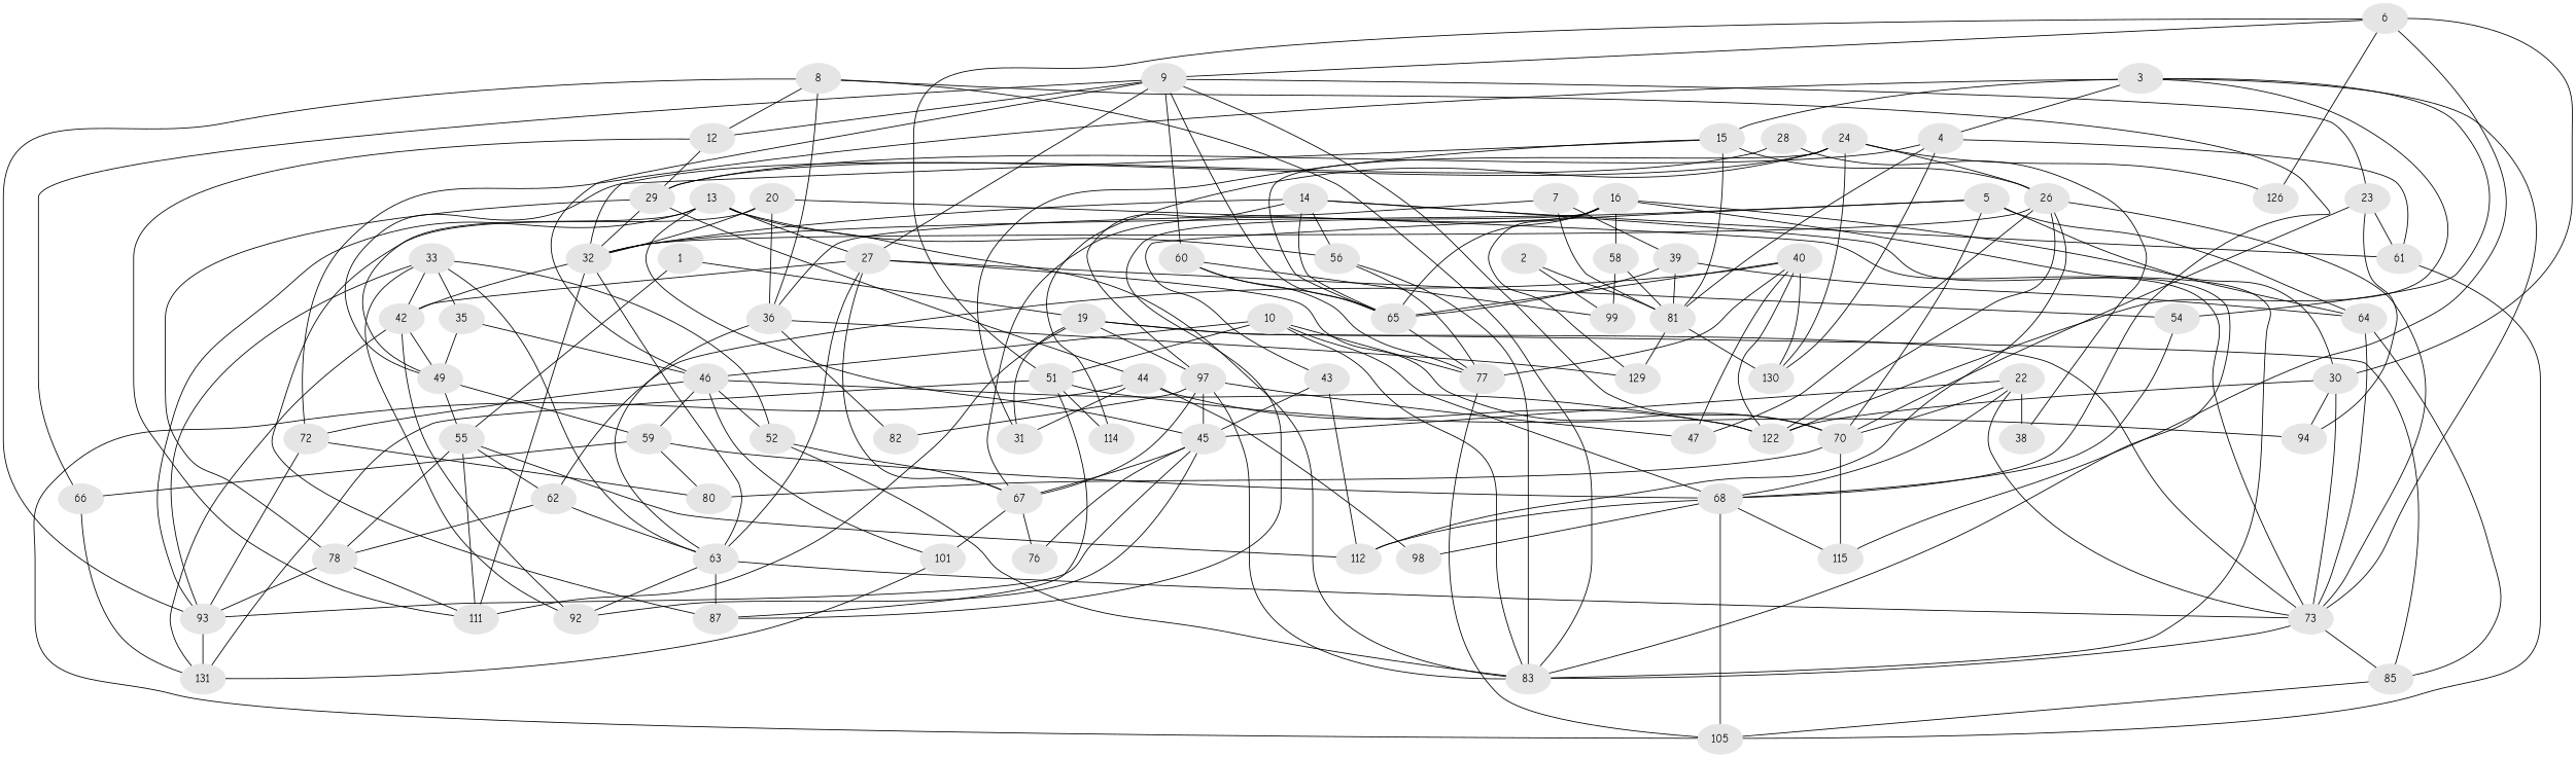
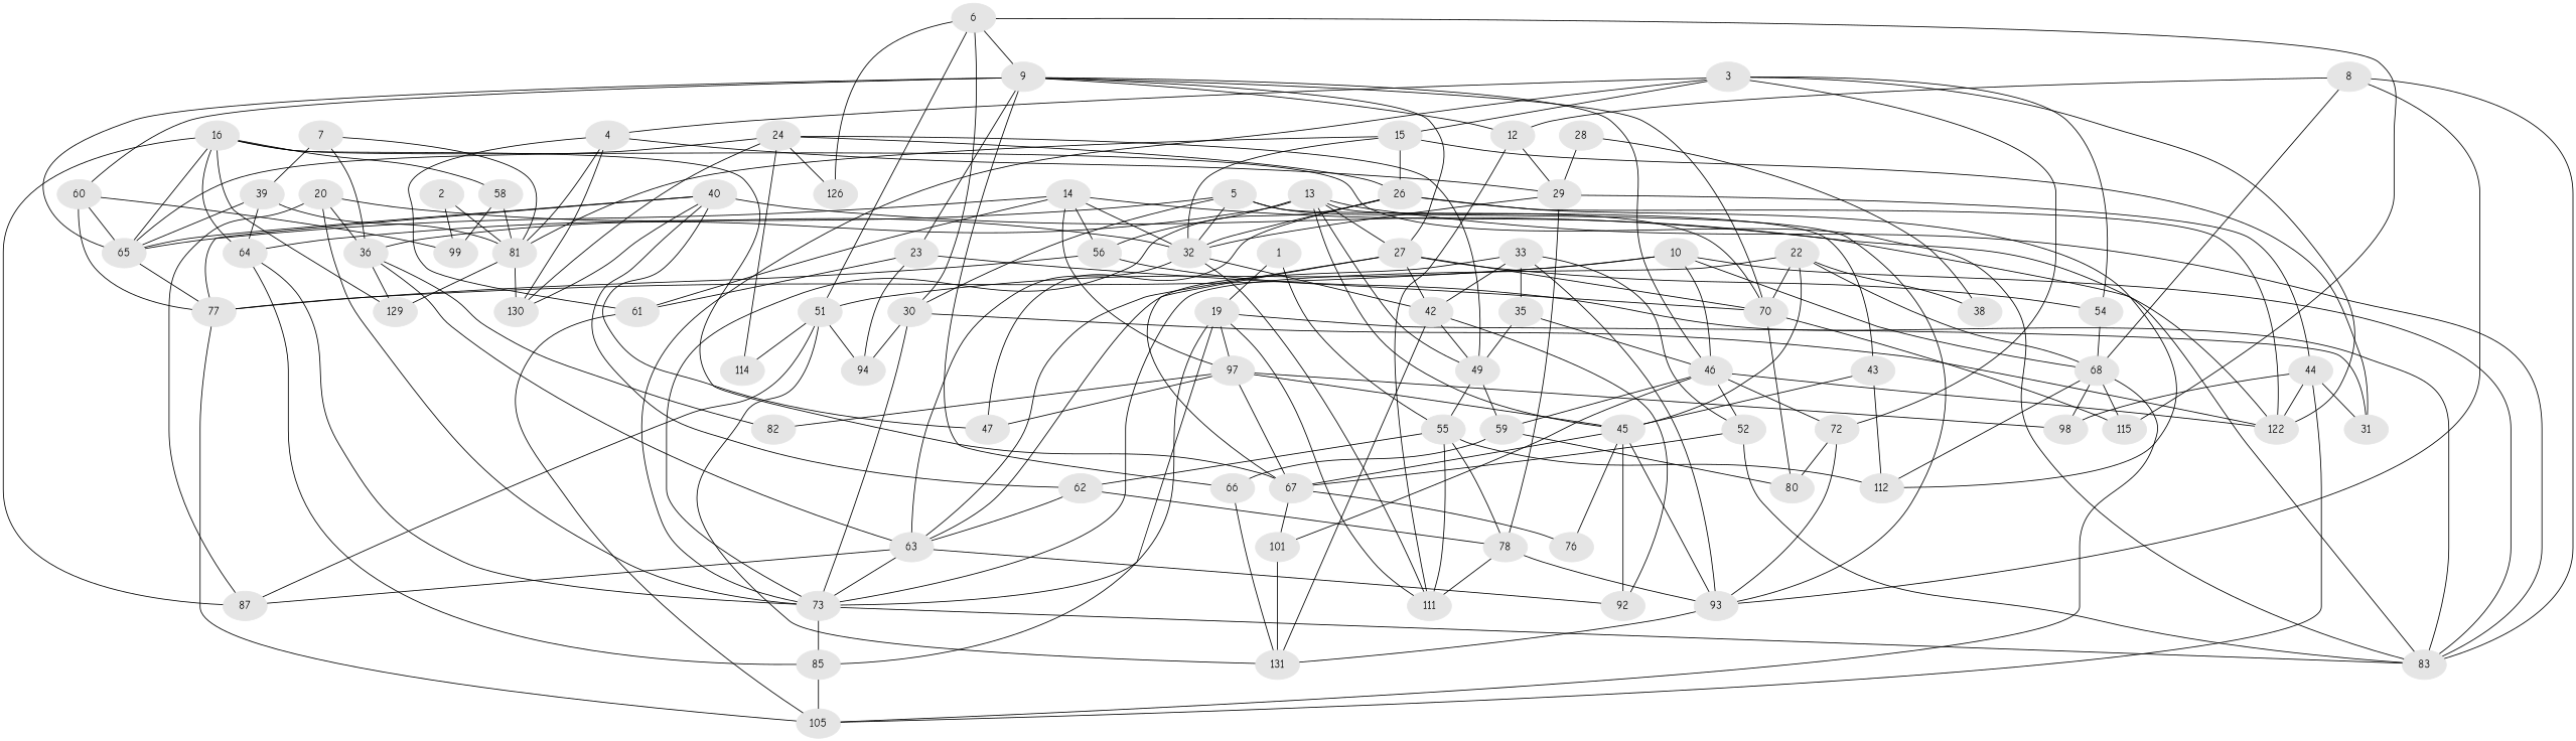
  graph {
    fontname="Comic Neue"
    node [color=gray90 fontname="Comic Neue" style=filled]
    edge [fontname="Comic Neue"]
    19 [super="+79"]
    73 [super="+97"]
    111
    n4 [label=97 super="+48"]
    31
    85
    1
    55 [super="+125"]
    112
    78
    62 [super="+109"]
    81 [super="+89"]
    130
    129
    2
    99
    3 [super="+21"]
    4 [super="+104"]
    15 [super="+88"]
    54
    72
    122 [super="+128"]
    29 [super="+71"]
    n24 [label=61 super="+113"]
    32 [super="+41"]
    26 [super="+124"]
    68 [super="+117"]
    93 [super="+108"]
    80
    83 [super="+116"]
    44 [super="+103"]
    105
    5 [super="+11"]
    30
    43 [super="+94"]
    64
    70 [super="+75"]
    n38 [label=94]
    42 [super="+69"]
    63 [super="+90"]
    45 [super="+100"]
    115 [super="+123"]
    9 [super="+127"]
    12 [super="+18"]
    23 [super="+25"]
    27 [super="+50"]
    46 [super="+53"]
    60
    65 [super="+119"]
    66
    6
    51 [super="+107"]
    126
    87
    114
    131
    7 [super="+120"]
    36 [super="+118"]
    39
    82
    8
    98
    67 [super="+121"]
    28
    38
    52 [super="+95"]
    59 [super="+96"]
    101
    77 [super="+110"]
    10
    13 [super="+17"]
    49 [super="+106"]
    56
    92
    76
    14 [super="+57"]
    47
    16 [super="+61"]
    58
    20
    22 [super="+74"]
    24 [super="+34"]
    33 [super="+86"]
    35
    40 [super="+102"]
    19 -- 73
    19 -- 111
    19 -- n4
    19 -- 31
    19 -- 85
    73 -- 85
    73 -- 83
-   n4 -- 83
+   n4 -- 98
    n4 -- 45
    n4 -- 82
    n4 -- 67
    n4 -- 47
    85 -- 105
    1 -- 19
    1 -- 55
    55 -- 111
    55 -- 112
    55 -- 78
    55 -- 62
    78 -- 111
    78 -- 93
    62 -- 78
    62 -- 63
    81 -- 130
    81 -- 129
    2 -- 81
    2 -- 99
    3 -- 73
    3 -- 4
    3 -- 15
    3 -- 54
    3 -- 72
    3 -- 122
    4 -- 81
    4 -- 130
    4 -- 29
    4 -- n24
    15 -- 31
    15 -- 81
    15 -- 32
    15 -- 26
    54 -- 68
    72 -- 93
    72 -- 80
    29 -- 78
    29 -- 32
    29 -- 44
    n24 -- 105
    32 -- 111
    32 -- 42
    32 -- 63
    26 -- 73
    26 -- 112
    26 -- 122
    26 -- 32
    26 -- 47
    68 -- 112
    68 -- 105
    68 -- 115
    68 -- 98
    93 -- 131
    44 -- 31
    44 -- 122
    44 -- 105
    44 -- 98
    5 -- 32
    5 -- 30
    5 -- 43
    5 -- 64
    5 -- 70
    30 -- 73
    30 -- 122
    30 -- n38
    43 -- 112
    43 -- 45
    64 -- 73
    64 -- 85
    70 -- 80
    70 -- 115
    42 -- 131
    42 -- 49
    42 -- 92
    63 -- 73
    63 -- 87 [weight=2]
    63 -- 92
    45 -- 93
    45 -- 67
    45 -- 92
    45 -- 76
    9 -- 70
    9 -- 12
    9 -- 23
    9 -- 27
    9 -- 46
    9 -- 60
    9 -- 65
    9 -- 66
    12 -- 111
    12 -- 29
    23 -- n24
    23 -- 70
    23 -- n38
    27 -- 54
    27 -- 70
    27 -- 42
    27 -- 63
    27 -- 67
    46 -- 72
    46 -- 122
    46 -- 52
    46 -- 59
    46 -- 101
    60 -- 99
    60 -- 65
    60 -- 77
    65 -- 77
    66 -- 131
    6 -- 30
    6 -- 115
    6 -- 9
    6 -- 51
    6 -- 126
    51 -- n38
    51 -- 87
    51 -- 114
    51 -- 131
    7 -- 81
    7 -- 36
    7 -- 39 [weight=2]
    36 -- 129
    36 -- 63
    36 -- 82
    39 -- 81
    39 -- 64
    39 -- 65
    8 -- 68
    8 -- 93
    8 -- 83
    8 -- 12
-   8 -- 36
+   13 -- 36
    67 -- 101
    67 -- 76
    28 -- 29
    28 -- 38
    52 -- 83
    52 -- 67
-   59 -- 68
    59 -- 80
    59 -- 66
    101 -- 131
    77 -- 105
    10 -- 68
    10 -- 83
    10 -- 46
    10 -- 51
    10 -- 77
    13 -- 93
    13 -- 83
    13 -- 45
    13 -- 27
    13 -- 49
    13 -- 56
    49 -- 55
    49 -- 59
    56 -- 83
    56 -- 77
    14 -- n4
    14 -- n24
    14 -- 32
    14 -- 83
    14 -- 65 [weight=2]
    14 -- 56
    16 -- 129
    16 -- 83
    16 -- 64
    16 -- 65
    16 -- 87
    16 -- 67
    16 -- 58
    58 -- 81
    58 -- 99
    20 -- 73
    20 -- 32
    20 -- 87
    20 -- 36
    22 -- 73
    22 -- 68
    22 -- 70
    22 -- 45
    22 -- 38
    24 -- 130
    24 -- 26
    24 -- 65
    24 -- 126
    24 -- 114
    24 -- 49
    33 -- 93
    33 -- 42
    33 -- 63
    33 -- 52
-   33 -- 92
    33 -- 35
    35 -- 46
    35 -- 49
    40 -- 62
    40 -- 130
    40 -- 122
    40 -- 65
    40 -- 77
    40 -- 47
  }
